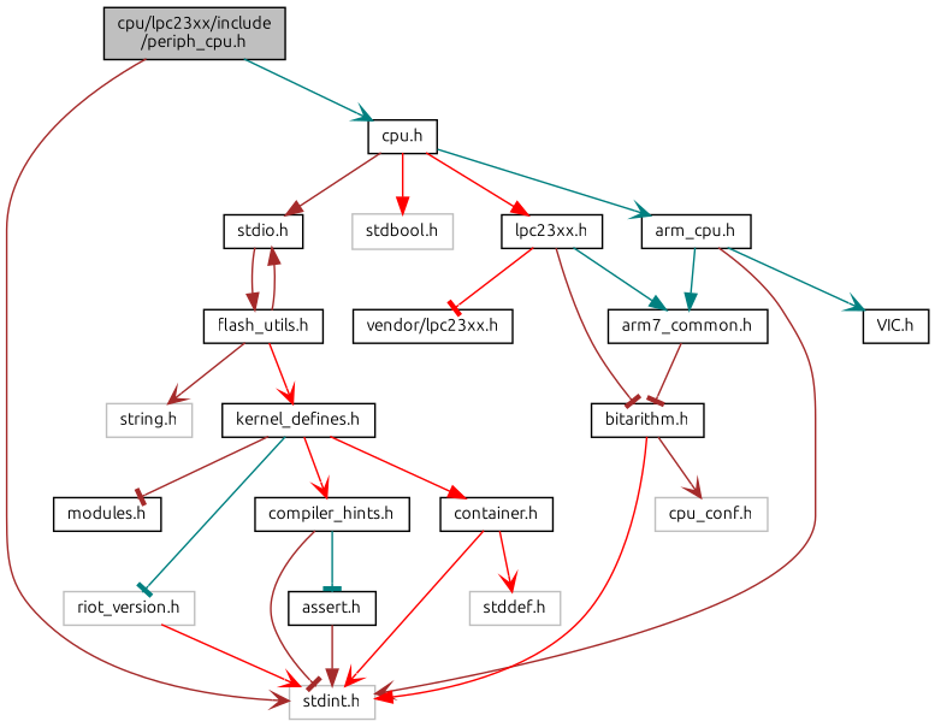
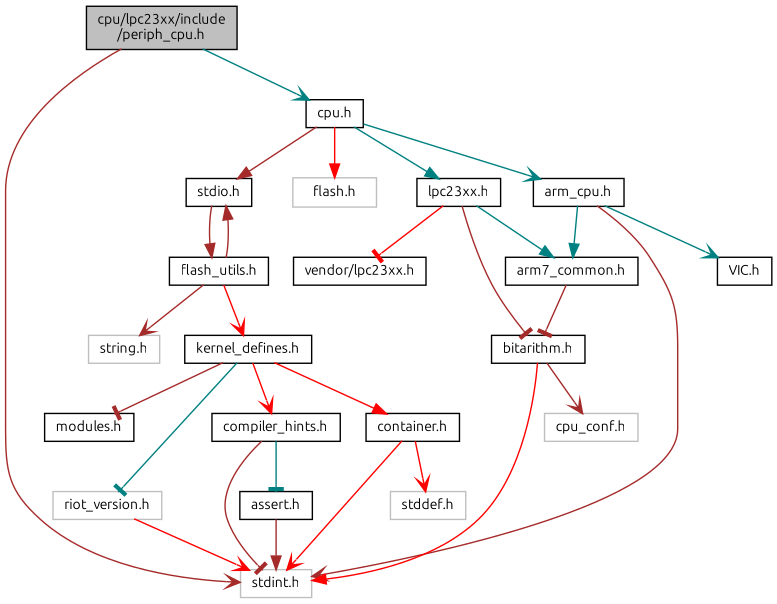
  digraph {
    fontname=Ubuntu
    node [color=black fillcolor=white fontname=Ubuntu fontsize=10 shape=record style=filled]
    edge [arrowhead=vee color=brown fontname=Ubuntu fontsize=10 labelfontname=Helvetica labelfontsize=10 style=solid]
    n1 [fillcolor=grey75 fontcolor=black height=0.2 label="cpu/lpc23xx/include\l/periph_cpu.h" width=0.4]
    n2 [color=grey75 height=0.2 label="stdint.h" width=0.4]
    n3 [height=0.2 label="cpu.h" width=0.4]
    n4 [height=0.2 label="stdio.h" width=0.4]
-   n5 [color=grey75 height=0.2 label="stdbool.h" width=0.4]
+   n5 [color=grey75 height=0.2 label="flash.h" width=0.4]
    n6 [height=0.2 label="lpc23xx.h" width=0.4]
    n7 [height=0.2 label="arm_cpu.h" width=0.4]
    n8 [height=0.2 label="flash_utils.h" width=0.4]
    n9 [height=0.2 label="vendor/lpc23xx.h" width=0.4]
    n10 [height=0.2 label="arm7_common.h" width=0.4]
    n11 [height=0.2 label="bitarithm.h" width=0.4]
    n12 [height=0.2 label="VIC.h" width=0.4]
    n13 [color=grey75 height=0.2 label="string.h" width=0.4]
    n14 [height=0.2 label="kernel_defines.h" width=0.4]
    n15 [color=grey75 height=0.2 label="cpu_conf.h" width=0.4]
    n16 [height=0.2 label="modules.h" width=0.4]
    n17 [color=grey75 height=0.2 label="riot_version.h" width=0.4]
    n18 [height=0.2 label="compiler_hints.h" width=0.4]
    n19 [height=0.2 label="container.h" width=0.4]
    n20 [height=0.2 label="assert.h" width=0.4]
    n21 [color=grey75 height=0.2 label="stddef.h" width=0.4]
    n1 -> n2
    n1 -> n3 [color=teal]
    n3 -> n4 [arrowhead=normal]
    n3 -> n5 [arrowhead=normal color=red]
-   n3 -> n6 [arrowhead=normal color=red]
+   n3 -> n6 [arrowhead=normal color=teal]
    n3 -> n7 [color=teal]
    n4 -> n8 [arrowhead=normal]
    n6 -> n9 [arrowhead=tee color=red]
    n6 -> n10 [arrowhead=normal color=teal]
    n6 -> n11 [arrowhead=tee]
    n7 -> n2
    n7 -> n10 [arrowhead=normal color=teal]
    n7 -> n12 [color=teal]
    n8 -> n4 [arrowhead=normal]
    n8 -> n13
    n8 -> n14 [color=red]
    n10 -> n11 [arrowhead=tee]
    n11 -> n2 [arrowhead=normal color=red]
    n11 -> n15
    n14 -> n16 [arrowhead=tee]
    n14 -> n17 [arrowhead=tee color=teal]
    n14 -> n18 [color=red]
    n14 -> n19 [arrowhead=normal color=red]
    n17 -> n2 [color=red]
    n18 -> n2 [arrowhead=tee]
    n18 -> n20 [arrowhead=tee color=teal]
    n19 -> n2 [color=red]
    n19 -> n21 [color=red]
    n20 -> n2 [arrowhead=normal]
  }
